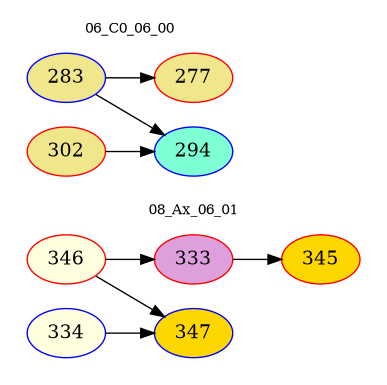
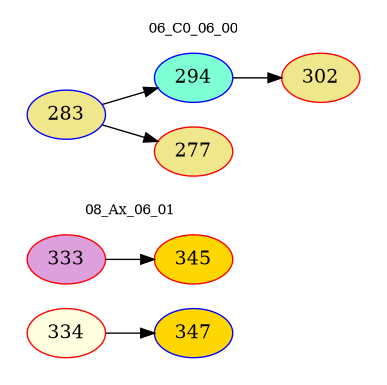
  digraph {
    rankdir=LR
    node [color=red fillcolor=khaki style=filled]
    edge [color=black]
-   n1 [fillcolor=lightyellow label=346]
    n2 [fillcolor=plum label=333]
    n3 [color=blue fillcolor=gold label=347]
    n4 [fillcolor=gold label=345]
-   n5 [color=blue fillcolor=lightyellow label=334]
+   n5 [fillcolor=lightyellow label=334]
    n6 [color=blue label=283]
    n7 [label=277]
    n8 [color=blue fillcolor=aquamarine label=294]
    n9 [label=302]
    subgraph cluster_1 {
      color=white
      fontsize=10
      label="08_Ax_06_01"
-     n1
      n2
      n3
      n4
      n5
    }
    subgraph cluster_2 {
      color=white
      fontsize=10
      label="06_C0_06_00"
      n6
      n7
      n8
      n9
    }
-   n1 -> n2
-   n1 -> n3
    n2 -> n4
    n5 -> n3
    n6 -> n7
    n6 -> n8
-   n9 -> n8
+   n8 -> n9
  }
